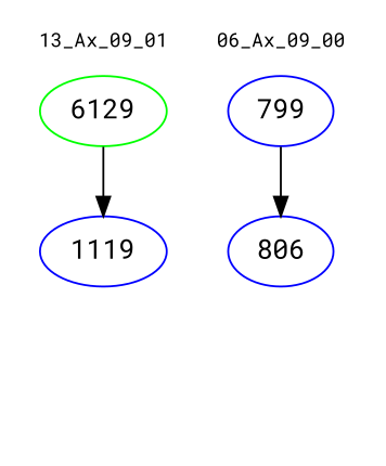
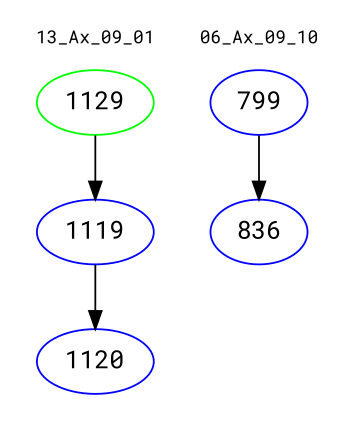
  digraph {
    fontname="Roboto Mono"
    node [color=blue fontname="Roboto Mono"]
    edge [color=black fontname="Roboto Mono"]
    n1 [label=1119]
-   n3 [color=green label=6129]
+   n2 [label=1120]
+   n3 [color=green label=1129]
    n4 [label=799]
-   n5 [label=806]
+   n5 [label=836]
    subgraph cluster_1 {
      color=white
      fontsize=10
      label="13_Ax_09_01"
      n1
+     n2
      n3
    }
    subgraph cluster_2 {
      color=white
      fontsize=10
-     label="06_Ax_09_00"
+     label="06_Ax_09_10"
      n4
      n5
    }
+   n1 -> n2
    n3 -> n1
    n4 -> n5
  }
